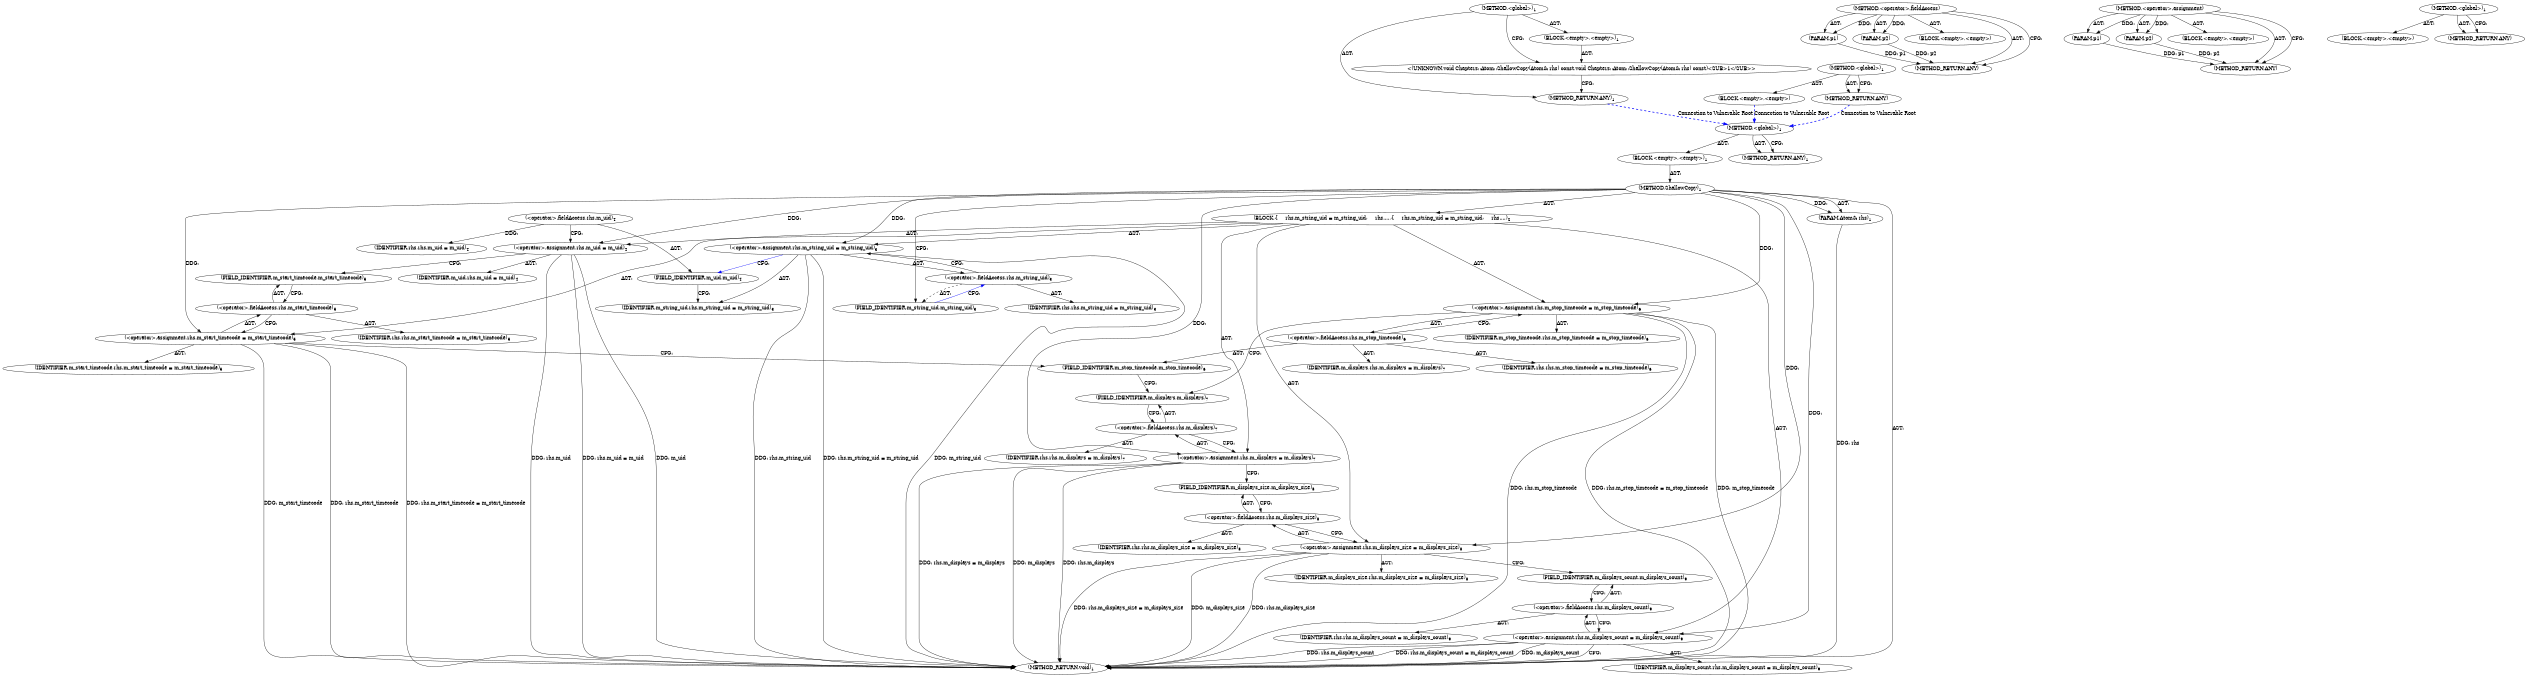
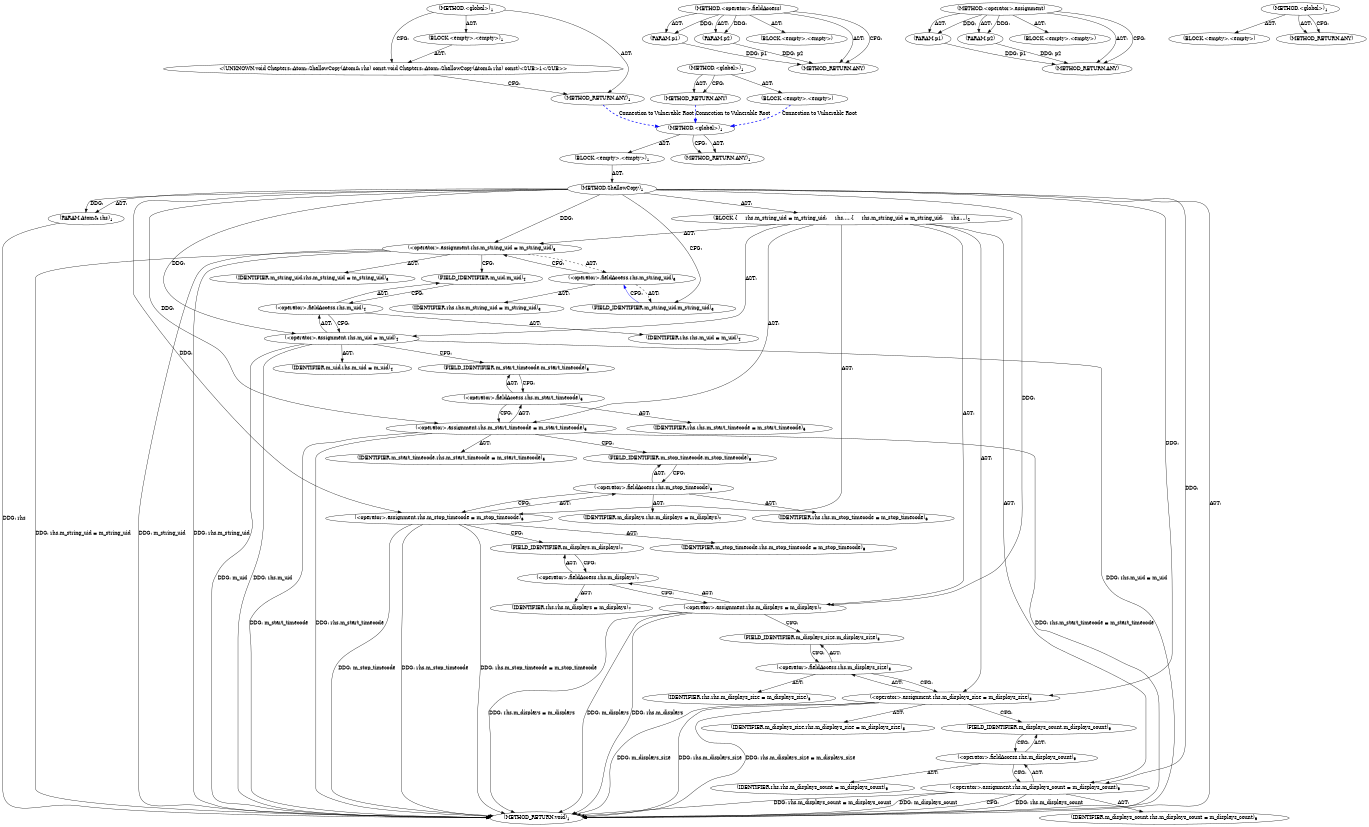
  digraph {
    n1 [label=<(METHOD,&lt;global&gt;)<SUB>1</SUB>>]
    n2 [label=<(BLOCK,&lt;empty&gt;,&lt;empty&gt;)<SUB>1</SUB>>]
    n3 [label=<(METHOD_RETURN,ANY)<SUB>1</SUB>>]
    n4 [label=<(METHOD,ShallowCopy)<SUB>1</SUB>>]
    n5 [label=<(PARAM,Atom&amp; rhs)<SUB>1</SUB>>]
    n6 [label=<(BLOCK,{     rhs.m_string_uid = m_string_uid;     rhs....,{     rhs.m_string_uid = m_string_uid;     rhs....)<SUB>2</SUB>>]
    n7 [label=<(&lt;operator&gt;.assignment,rhs.m_string_uid = m_string_uid)<SUB>3</SUB>>]
    n8 [label=<(FIELD_IDENTIFIER,m_string_uid,m_string_uid)<SUB>3</SUB>>]
    n9 [label=<(&lt;operator&gt;.assignment,rhs.m_uid = m_uid)<SUB>4</SUB>>]
    n10 [label=<(&lt;operator&gt;.assignment,rhs.m_start_timecode = m_start_timecode)<SUB>5</SUB>>]
    n11 [label=<(&lt;operator&gt;.assignment,rhs.m_stop_timecode = m_stop_timecode)<SUB>6</SUB>>]
    n12 [label=<(&lt;operator&gt;.assignment,rhs.m_displays = m_displays)<SUB>7</SUB>>]
    n13 [label=<(&lt;operator&gt;.assignment,rhs.m_displays_size = m_displays_size)<SUB>8</SUB>>]
    n14 [label=<(&lt;operator&gt;.assignment,rhs.m_displays_count = m_displays_count)<SUB>9</SUB>>]
    n15 [label=<(METHOD_RETURN,void)<SUB>1</SUB>>]
    n16 [label=<(&lt;operator&gt;.fieldAccess,rhs.m_string_uid)<SUB>3</SUB>>]
    n17 [label=<(IDENTIFIER,m_string_uid,rhs.m_string_uid = m_string_uid)<SUB>3</SUB>>]
    n18 [label=<(FIELD_IDENTIFIER,m_uid,m_uid)<SUB>4</SUB>>]
    n19 [label=<(&lt;operator&gt;.fieldAccess,rhs.m_uid)<SUB>4</SUB>>]
    n20 [label=<(IDENTIFIER,m_uid,rhs.m_uid = m_uid)<SUB>4</SUB>>]
    n21 [label=<(FIELD_IDENTIFIER,m_start_timecode,m_start_timecode)<SUB>5</SUB>>]
    n22 [label=<(&lt;operator&gt;.fieldAccess,rhs.m_start_timecode)<SUB>5</SUB>>]
    n23 [label=<(IDENTIFIER,m_start_timecode,rhs.m_start_timecode = m_start_timecode)<SUB>5</SUB>>]
    n24 [label=<(FIELD_IDENTIFIER,m_stop_timecode,m_stop_timecode)<SUB>6</SUB>>]
    n25 [label=<(&lt;operator&gt;.fieldAccess,rhs.m_stop_timecode)<SUB>6</SUB>>]
    n26 [label=<(IDENTIFIER,m_stop_timecode,rhs.m_stop_timecode = m_stop_timecode)<SUB>6</SUB>>]
    n27 [label=<(FIELD_IDENTIFIER,m_displays,m_displays)<SUB>7</SUB>>]
    n28 [label=<(&lt;operator&gt;.fieldAccess,rhs.m_displays)<SUB>7</SUB>>]
    n29 [label=<(FIELD_IDENTIFIER,m_displays_size,m_displays_size)<SUB>8</SUB>>]
    n30 [label=<(&lt;operator&gt;.fieldAccess,rhs.m_displays_size)<SUB>8</SUB>>]
    n31 [label=<(IDENTIFIER,m_displays_size,rhs.m_displays_size = m_displays_size)<SUB>8</SUB>>]
    n32 [label=<(FIELD_IDENTIFIER,m_displays_count,m_displays_count)<SUB>9</SUB>>]
    n33 [label=<(&lt;operator&gt;.fieldAccess,rhs.m_displays_count)<SUB>9</SUB>>]
    n34 [label=<(IDENTIFIER,m_displays_count,rhs.m_displays_count = m_displays_count)<SUB>9</SUB>>]
    n35 [label=<(IDENTIFIER,rhs,rhs.m_string_uid = m_string_uid)<SUB>3</SUB>>]
    n36 [label=<(IDENTIFIER,rhs,rhs.m_uid = m_uid)<SUB>4</SUB>>]
    n37 [label=<(IDENTIFIER,rhs,rhs.m_start_timecode = m_start_timecode)<SUB>5</SUB>>]
    n38 [label=<(IDENTIFIER,rhs,rhs.m_stop_timecode = m_stop_timecode)<SUB>6</SUB>>]
    n39 [label=<(IDENTIFIER,m_displays,rhs.m_displays = m_displays)<SUB>7</SUB>>]
    n40 [label=<(IDENTIFIER,rhs,rhs.m_displays = m_displays)<SUB>7</SUB>>]
    n41 [label=<(IDENTIFIER,rhs,rhs.m_displays_size = m_displays_size)<SUB>8</SUB>>]
    n42 [label=<(IDENTIFIER,rhs,rhs.m_displays_count = m_displays_count)<SUB>9</SUB>>]
    n43 [label=<(METHOD,&lt;operator&gt;.fieldAccess)>]
    n44 [label=<(PARAM,p1)>]
    n45 [label=<(PARAM,p2)>]
    n46 [label=<(BLOCK,&lt;empty&gt;,&lt;empty&gt;)>]
    n47 [label=<(METHOD_RETURN,ANY)>]
    n48 [label=<(METHOD,&lt;operator&gt;.assignment)>]
    n49 [label=<(PARAM,p1)>]
    n50 [label=<(PARAM,p2)>]
    n51 [label=<(BLOCK,&lt;empty&gt;,&lt;empty&gt;)>]
    n52 [label=<(METHOD_RETURN,ANY)>]
    n53 [label=<(METHOD,&lt;global&gt;)<SUB>1</SUB>>]
    n54 [label=<(BLOCK,&lt;empty&gt;,&lt;empty&gt;)>]
    n55 [label=<(METHOD_RETURN,ANY)>]
    n56 [label=<(METHOD,&lt;global&gt;)<SUB>1</SUB>>]
    n57 [label=<(BLOCK,&lt;empty&gt;,&lt;empty&gt;)<SUB>1</SUB>>]
    n58 [label="<(UNKNOWN,void Chapters::Atom::ShallowCopy(Atom&amp; rhs) const,void Chapters::Atom::ShallowCopy(Atom&amp; rhs) const)<SUB>1</SUB>>"]
    n59 [label=<(METHOD_RETURN,ANY)<SUB>1</SUB>>]
    n60 [label=<(METHOD,&lt;global&gt;)<SUB>1</SUB>>]
    n61 [label=<(BLOCK,&lt;empty&gt;,&lt;empty&gt;)>]
    n62 [label=<(METHOD_RETURN,ANY)>]
    n1 -> n2 [label="AST: "]
    n1 -> n3 [label="AST: "]
    n1 -> n3 [label="CFG: "]
    n2 -> n4 [label="AST: "]
    n4 -> n5 [label="AST: "]
    n4 -> n5 [label="DDG: "]
    n4 -> n6 [label="AST: "]
    n4 -> n7 [label="DDG: "]
    n4 -> n8 [label="CFG: "]
    n4 -> n9 [label="DDG: "]
    n4 -> n10 [label="DDG: "]
    n4 -> n11 [label="DDG: "]
    n4 -> n12 [label="DDG: "]
    n4 -> n13 [label="DDG: "]
    n4 -> n14 [label="DDG: "]
    n4 -> n15 [label="AST: "]
    n5 -> n15 [label="DDG: rhs"]
    n6 -> n7 [label="AST: "]
    n6 -> n9 [label="AST: "]
    n6 -> n10 [label="AST: "]
    n6 -> n11 [label="AST: "]
    n6 -> n12 [label="AST: "]
    n6 -> n13 [label="AST: "]
    n6 -> n14 [label="AST: "]
    n7 -> n15 [label="DDG: rhs.m_string_uid"]
    n7 -> n15 [label="DDG: rhs.m_string_uid = m_string_uid"]
    n7 -> n15 [label="DDG: m_string_uid"]
-   n7 -> n16 [label="AST: "]
+   n7 -> n16 [label="AST: " style=dashed]
    n7 -> n17 [label="AST: "]
-   n7 -> n18 [label="CFG: " color=blue]
+   n7 -> n18 [label="CFG: "]
    n8 -> n16 [color=blue label="CFG: "]
    n9 -> n15 [label="DDG: rhs.m_uid"]
    n9 -> n15 [label="DDG: rhs.m_uid = m_uid"]
    n9 -> n15 [label="DDG: m_uid"]
+   n9 -> n19 [label="AST: "]
    n9 -> n20 [label="AST: "]
    n9 -> n21 [label="CFG: "]
    n10 -> n15 [label="DDG: rhs.m_start_timecode"]
    n10 -> n15 [label="DDG: rhs.m_start_timecode = m_start_timecode"]
    n10 -> n15 [label="DDG: m_start_timecode"]
    n10 -> n22 [label="AST: "]
    n10 -> n23 [label="AST: "]
    n10 -> n24 [label="CFG: "]
    n11 -> n15 [label="DDG: rhs.m_stop_timecode"]
    n11 -> n15 [label="DDG: rhs.m_stop_timecode = m_stop_timecode"]
    n11 -> n15 [label="DDG: m_stop_timecode"]
    n11 -> n25 [label="AST: "]
    n11 -> n26 [label="AST: "]
    n11 -> n27 [label="CFG: "]
    n12 -> n15 [label="DDG: rhs.m_displays"]
    n12 -> n15 [label="DDG: rhs.m_displays = m_displays"]
    n12 -> n15 [label="DDG: m_displays"]
    n12 -> n28 [label="AST: "]
    n12 -> n29 [label="CFG: "]
    n13 -> n15 [label="DDG: rhs.m_displays_size"]
    n13 -> n15 [label="DDG: rhs.m_displays_size = m_displays_size"]
    n13 -> n15 [label="DDG: m_displays_size"]
    n13 -> n30 [label="AST: "]
    n13 -> n31 [label="AST: "]
    n13 -> n32 [label="CFG: "]
    n14 -> n15 [label="CFG: "]
    n14 -> n15 [label="DDG: rhs.m_displays_count"]
    n14 -> n15 [label="DDG: rhs.m_displays_count = m_displays_count"]
    n14 -> n15 [label="DDG: m_displays_count"]
    n14 -> n33 [label="AST: "]
    n14 -> n34 [label="AST: "]
    n16 -> n7 [label="CFG: "]
    n16 -> n8 [label="AST: " style=dashed]
    n16 -> n35 [label="AST: "]
-   n18 -> n17 [label="CFG: "]
+   n18 -> n19 [label="CFG: "]
    n19 -> n9 [label="CFG: "]
    n19 -> n18 [label="AST: "]
-   n19 -> n36 [label="DDG: "]
+   n19 -> n36 [label="AST: "]
    n21 -> n22 [label="CFG: "]
    n22 -> n10 [label="CFG: "]
    n22 -> n21 [label="AST: "]
    n22 -> n37 [label="AST: "]
-   n24 -> n27 [label="CFG: "]
+   n24 -> n25 [label="CFG: "]
    n25 -> n11 [label="CFG: "]
    n25 -> n24 [label="AST: "]
    n25 -> n38 [label="AST: "]
    n25 -> n39 [label="AST: "]
    n27 -> n28 [label="CFG: "]
    n28 -> n12 [label="CFG: "]
    n28 -> n27 [label="AST: "]
    n28 -> n40 [label="AST: "]
    n29 -> n30 [label="CFG: "]
    n30 -> n13 [label="CFG: "]
    n30 -> n29 [label="AST: "]
    n30 -> n41 [label="AST: "]
    n32 -> n33 [label="CFG: "]
    n33 -> n14 [label="CFG: "]
    n33 -> n32 [label="AST: "]
    n33 -> n42 [label="AST: "]
    n43 -> n44 [label="AST: "]
    n43 -> n44 [label="DDG: "]
    n43 -> n45 [label="AST: "]
    n43 -> n45 [label="DDG: "]
    n43 -> n46 [label="AST: "]
    n43 -> n47 [label="AST: "]
    n43 -> n47 [label="CFG: "]
    n44 -> n47 [label="DDG: p1"]
    n45 -> n47 [label="DDG: p2"]
    n48 -> n49 [label="AST: "]
    n48 -> n49 [label="DDG: "]
    n48 -> n50 [label="AST: "]
    n48 -> n50 [label="DDG: "]
    n48 -> n51 [label="AST: "]
    n48 -> n52 [label="AST: "]
    n48 -> n52 [label="CFG: "]
    n49 -> n52 [label="DDG: p1"]
    n50 -> n52 [label="DDG: p2"]
    n53 -> n54 [label="AST: "]
    n53 -> n55 [label="AST: "]
    n53 -> n55 [label="CFG: "]
    n56 -> n57 [label="AST: "]
    n56 -> n58 [label="CFG: "]
    n56 -> n59 [label="AST: "]
    n57 -> n58 [label="AST: "]
    n58 -> n59 [label="CFG: "]
    n59 -> n1 [color=blue label="Connection to Vulnerable Root" penwidth=2.0 style=dashed]
    n60 -> n61 [label="AST: "]
    n60 -> n62 [label="AST: "]
    n60 -> n62 [label="CFG: "]
    n61 -> n1 [color=blue label="Connection to Vulnerable Root" penwidth=2.0 style=dashed]
    n62 -> n1 [color=blue label="Connection to Vulnerable Root" penwidth=2.0 style=dashed]
  }
